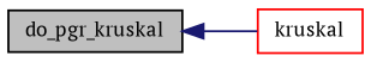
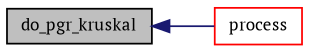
  digraph {
    rankdir=LR
    fontname="PT Serif"
    node [fontname="PT Serif" fontsize=10 shape=record style=filled]
    n1 [color=black fillcolor=grey75 fontcolor=black height=0.2 label=do_pgr_kruskal width=0.4]
-   n2 [color=red fillcolor=white height=0.2 label=kruskal width=0.4]
+   n2 [color=red fillcolor=white height=0.2 label=process width=0.4]
    n1 -> n2 [color=midnightblue dir=back fontname="PT Serif" fontsize=10 labelfontname=Helvetica labelfontsize=10 style=solid]
  }
